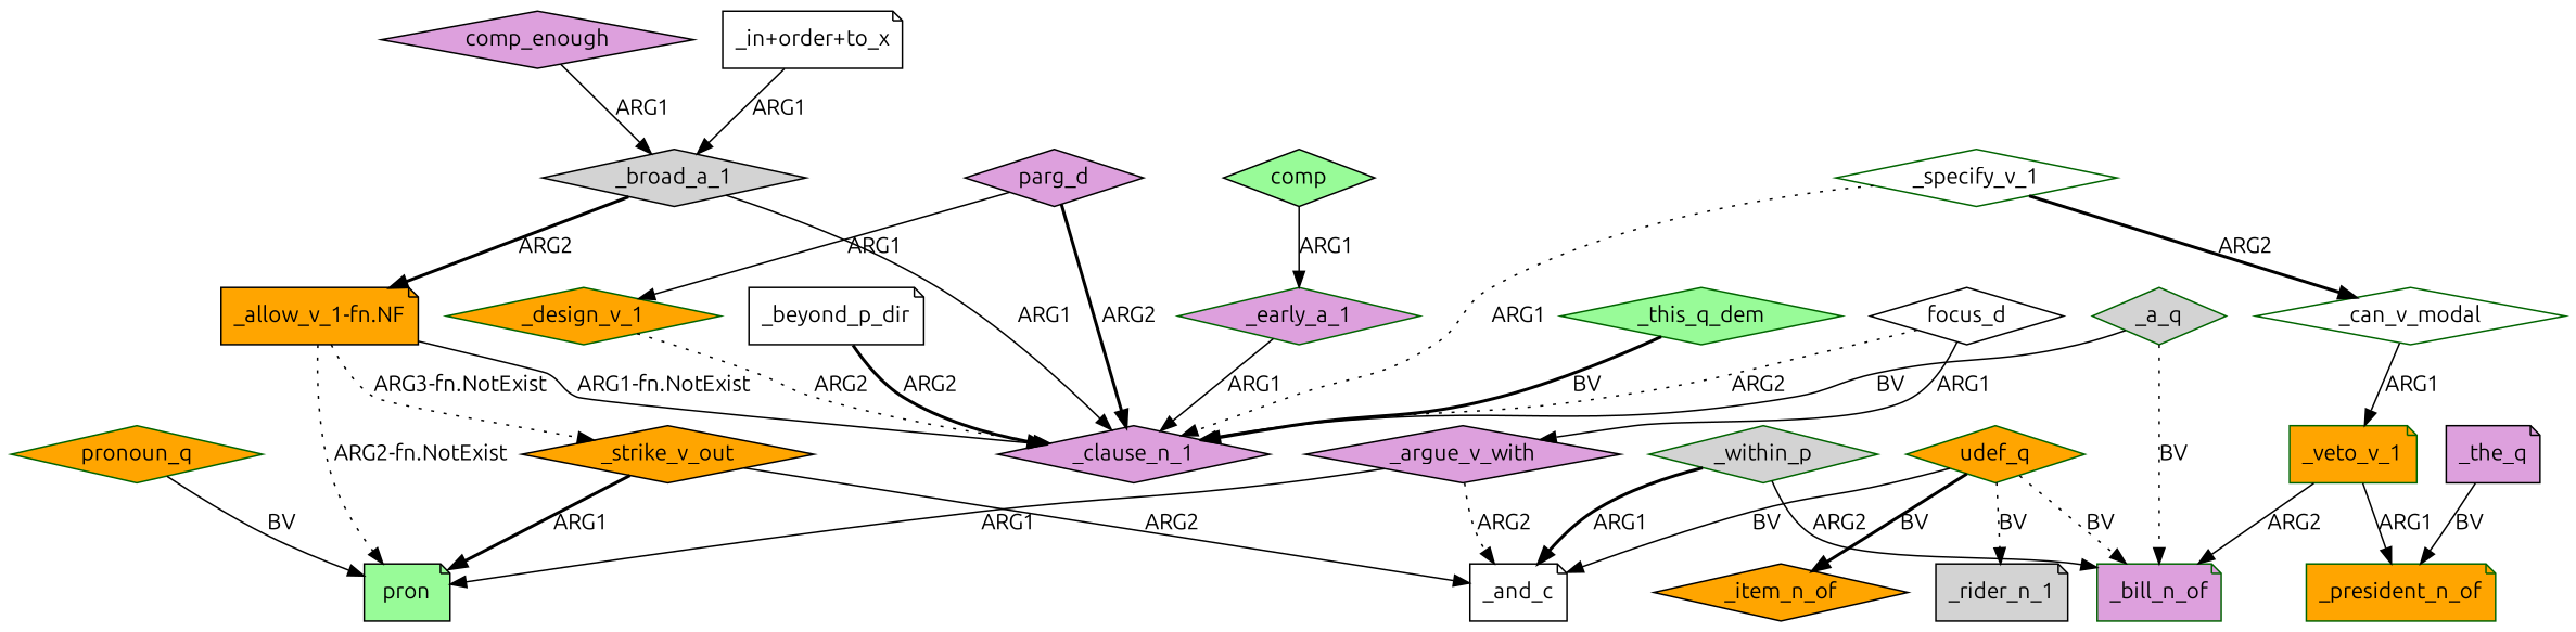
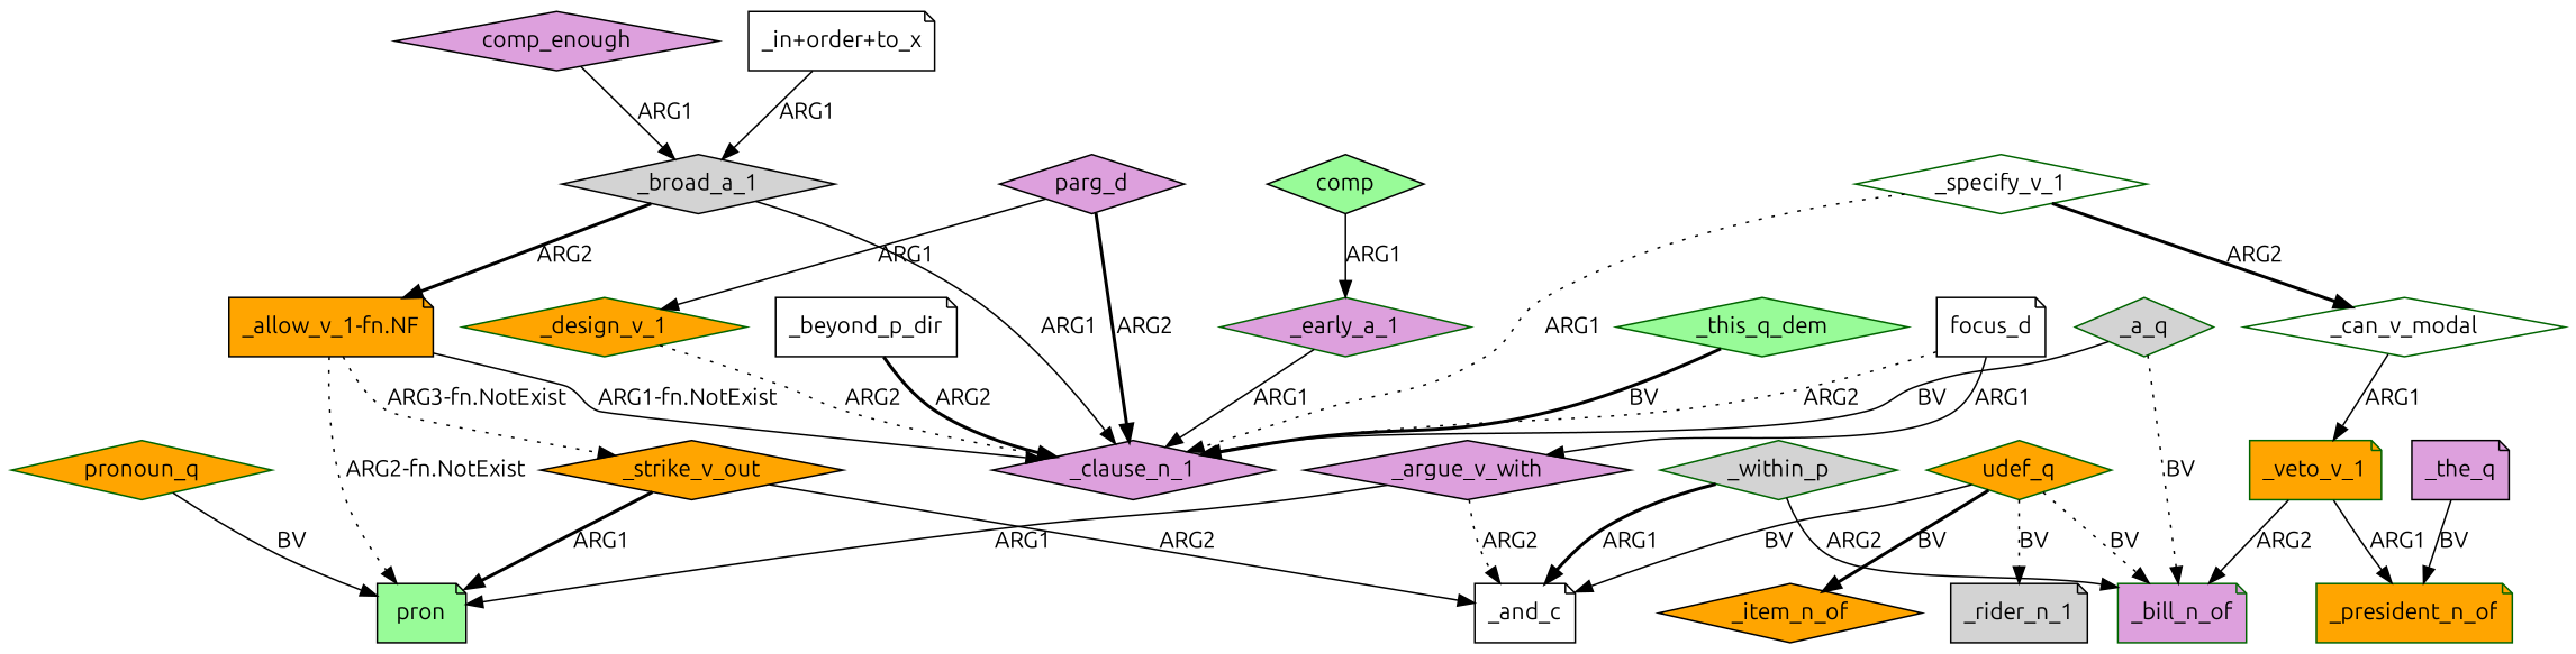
  digraph {
    fontname=Ubuntu
    node [color=black fillcolor=orange fontname=Ubuntu shape=diamond style=filled]
    edge [fontname=Ubuntu style=solid]
    _beyond_p_dir [fillcolor=white shape=note]
    _clause_n_1 [fillcolor=plum]
    pron [fillcolor=palegreen shape=note]
    _strike_v_out
    _and_c [fillcolor=white shape=note]
-   focus_d [fillcolor=white]
+   focus_d [fillcolor=white shape=note]
    _argue_v_with [fillcolor=plum]
    _a_q [color=darkgreen fillcolor=lightgrey]
    _bill_n_of [color=darkgreen fillcolor=plum shape=note]
    _design_v_1 [color=darkgreen]
    _broad_a_1 [fillcolor=lightgrey]
    "_allow_v_1-fn.NF" [shape=note]
    udef_q [color=darkgreen]
    _item_n_of
    _rider_n_1 [fillcolor=lightgrey shape=note]
    _specify_v_1 [color=darkgreen fillcolor=white]
    _can_v_modal [color=darkgreen fillcolor=white]
    _veto_v_1 [color=darkgreen shape=note]
    comp_enough [fillcolor=plum]
    parg_d [fillcolor=plum]
    "_in+order+to_x" [fillcolor=white shape=note]
    pronoun_q [color=darkgreen]
    _the_q [fillcolor=plum shape=note]
    _president_n_of [color=darkgreen shape=note]
    _this_q_dem [color=darkgreen fillcolor=palegreen]
    _within_p [color=darkgreen fillcolor=lightgrey]
    _early_a_1 [color=darkgreen fillcolor=plum]
    comp [fillcolor=palegreen]
    _beyond_p_dir -> _clause_n_1 [label=ARG2 style=bold]
    _strike_v_out -> pron [label=ARG1 style=bold]
    _strike_v_out -> _and_c [label=ARG2]
    focus_d -> _clause_n_1 [label=ARG2 style=dotted]
    focus_d -> _argue_v_with [label=ARG1]
    _argue_v_with -> pron [label=ARG1]
    _argue_v_with -> _and_c [label=ARG2 style=dotted]
    _a_q -> _clause_n_1 [label=BV]
    _a_q -> _bill_n_of [label=BV style=dotted]
    _design_v_1 -> _clause_n_1 [label=ARG2 style=dotted]
    _broad_a_1 -> _clause_n_1 [label=ARG1]
    _broad_a_1 -> "_allow_v_1-fn.NF" [label=ARG2 style=bold]
    "_allow_v_1-fn.NF" -> _clause_n_1 [label="ARG1-fn.NotExist"]
    "_allow_v_1-fn.NF" -> pron [label="ARG2-fn.NotExist" style=dotted]
    "_allow_v_1-fn.NF" -> _strike_v_out [label="ARG3-fn.NotExist" style=dotted]
    udef_q -> _and_c [label=BV]
    udef_q -> _bill_n_of [label=BV style=dotted]
    udef_q -> _item_n_of [label=BV style=bold]
    udef_q -> _rider_n_1 [label=BV style=dotted]
    _specify_v_1 -> _clause_n_1 [label=ARG1 style=dotted]
    _specify_v_1 -> _can_v_modal [label=ARG2 style=bold]
    _can_v_modal -> _veto_v_1 [label=ARG1]
    _veto_v_1 -> _bill_n_of [label=ARG2]
    _veto_v_1 -> _president_n_of [label=ARG1]
    comp_enough -> _broad_a_1 [label=ARG1]
    parg_d -> _clause_n_1 [label=ARG2 style=bold]
    parg_d -> _design_v_1 [label=ARG1]
    "_in+order+to_x" -> _broad_a_1 [label=ARG1]
    pronoun_q -> pron [label=BV]
    _the_q -> _president_n_of [label=BV]
    _this_q_dem -> _clause_n_1 [label=BV style=bold]
    _within_p -> _and_c [label=ARG1 style=bold]
    _within_p -> _bill_n_of [label=ARG2]
    _early_a_1 -> _clause_n_1 [label=ARG1]
    comp -> _early_a_1 [label=ARG1]
  }
